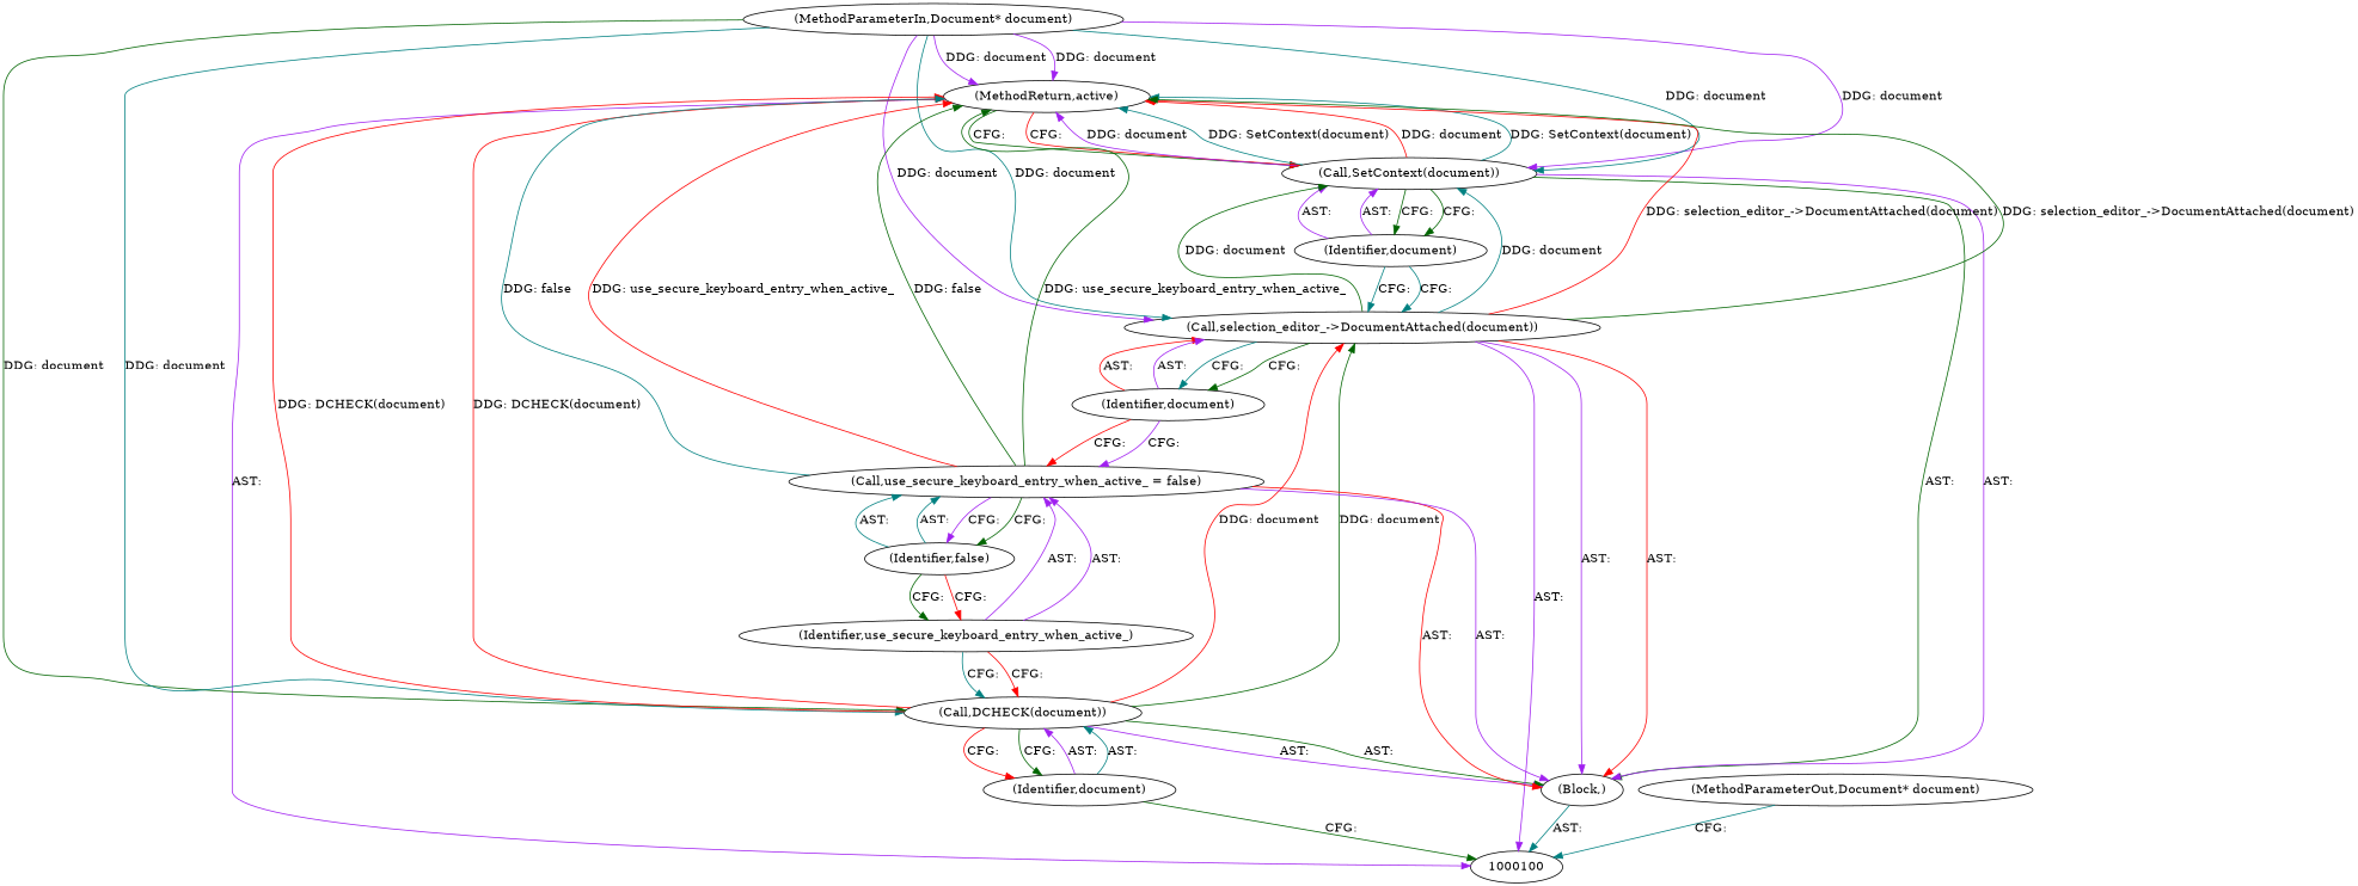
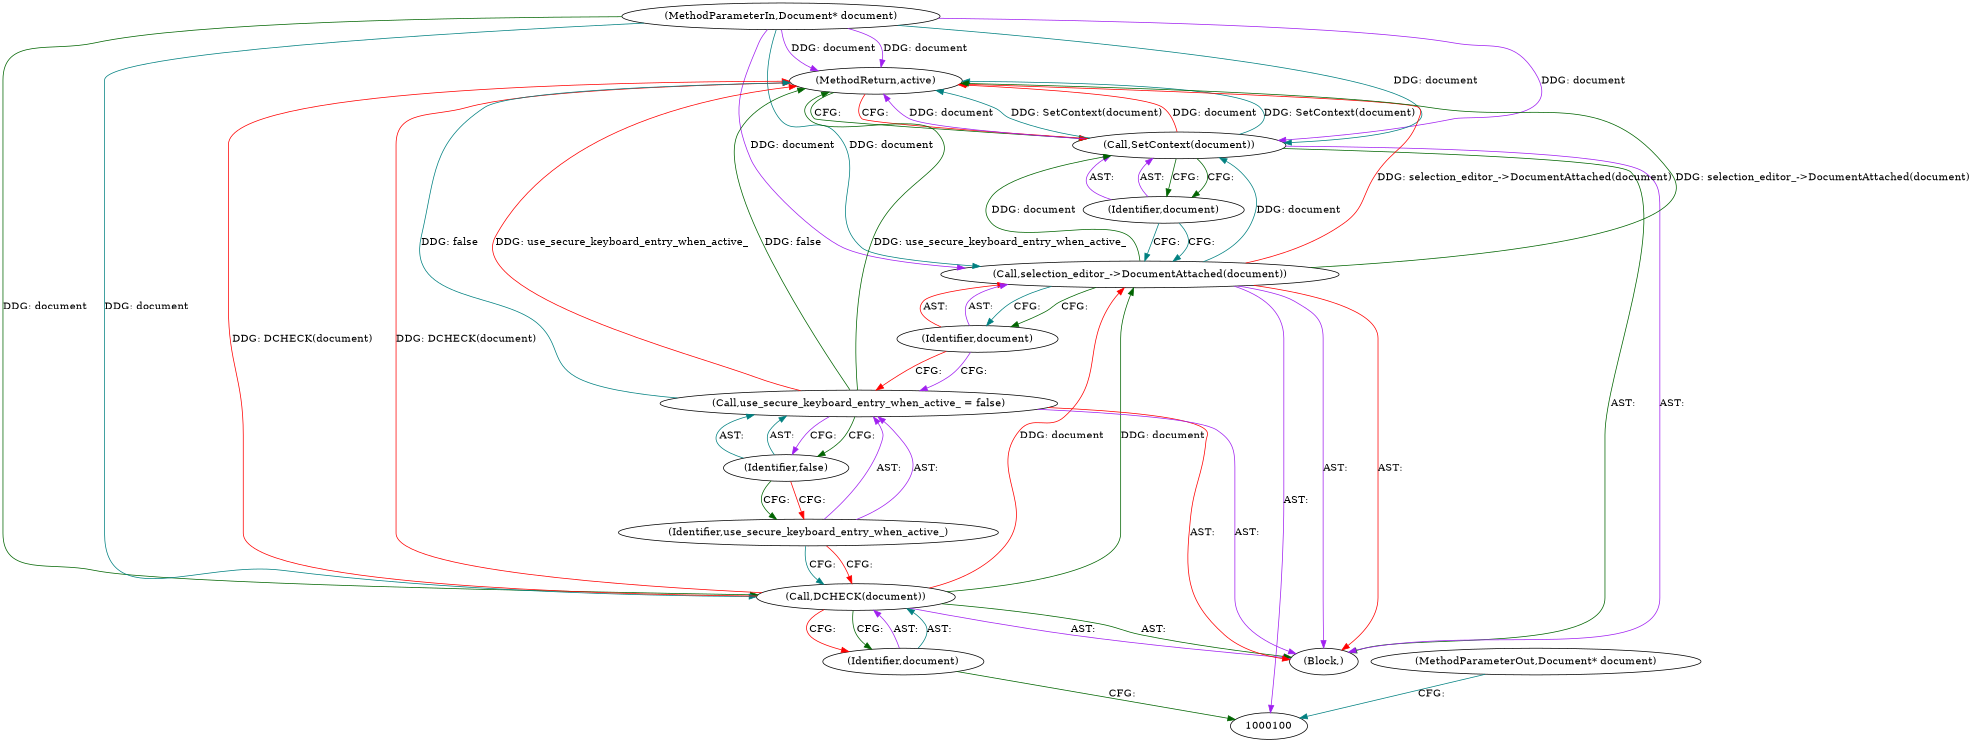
  digraph {
    edge [color=purple]
    n1 [label="(MethodReturn,active)"]
    n2 [label="(Call,SetContext(document))"]
    1000100
    n4 [label="(Block,)"]
    n5 [label="(Identifier,document)"]
    n6 [label="(MethodParameterIn,Document* document)"]
    n7 [label="(Call,DCHECK(document))"]
    n8 [label="(Call,selection_editor_->DocumentAttached(document))"]
    n9 [label="(Identifier,document)"]
    n10 [label="(Identifier,document)"]
    n11 [label="(MethodParameterOut,Document* document)"]
    n12 [label="(Call,use_secure_keyboard_entry_when_active_ = false)"]
    n13 [label="(Identifier,false)"]
    n14 [label="(Identifier,use_secure_keyboard_entry_when_active_)"]
    n1 -> n2 [color=darkgreen label="CFG: "]
    n1 -> n2 [color=red label="CFG: "]
-   n1 -> 1000100 [label="AST: "]
    n2 -> n1 [label="DDG: document"]
    n2 -> n1 [color=teal label="DDG: SetContext(document)"]
    n2 -> n1 [color=red label="DDG: document"]
    n2 -> n1 [color=teal label="DDG: SetContext(document)"]
    n2 -> n4 [color=darkgreen label="AST: "]
    n2 -> n4 [label="AST: "]
    n2 -> n5 [color=darkgreen label="CFG: "]
    n2 -> n5 [color=darkgreen label="CFG: "]
-   n4 -> 1000100 [color=teal label="AST: "]
    n5 -> n2 [label="AST: "]
    n5 -> n2 [label="AST: "]
    n5 -> n8 [color=teal label="CFG: "]
    n5 -> n8 [color=teal label="CFG: "]
    n6 -> n1 [label="DDG: document"]
    n6 -> n1 [label="DDG: document"]
    n6 -> n2 [label="DDG: document"]
    n6 -> n2 [color=teal label="DDG: document"]
    n6 -> n7 [color=darkgreen label="DDG: document"]
    n6 -> n7 [color=teal label="DDG: document"]
    n6 -> n8 [label="DDG: document"]
    n6 -> n8 [color=teal label="DDG: document"]
    n7 -> n1 [color=red label="DDG: DCHECK(document)"]
    n7 -> n1 [color=red label="DDG: DCHECK(document)"]
    n7 -> n4 [label="AST: "]
    n7 -> n4 [color=darkgreen label="AST: "]
    n7 -> n8 [color=red label="DDG: document"]
    n7 -> n8 [color=darkgreen label="DDG: document"]
    n7 -> n9 [color=red label="CFG: "]
    n7 -> n9 [color=darkgreen label="CFG: "]
    n8 -> n1 [color=red label="DDG: selection_editor_->DocumentAttached(document)"]
    n8 -> n1 [color=darkgreen label="DDG: selection_editor_->DocumentAttached(document)"]
    n8 -> n2 [color=darkgreen label="DDG: document"]
    n8 -> n2 [color=teal label="DDG: document"]
    n8 -> 1000100 [label="AST: "]
    n8 -> n4 [label="AST: "]
    n8 -> n4 [color=red label="AST: "]
    n8 -> n10 [color=teal label="CFG: "]
    n8 -> n10 [color=darkgreen label="CFG: "]
    n9 -> 1000100 [color=darkgreen label="CFG: "]
    n9 -> n7 [label="AST: "]
    n9 -> n7 [color=teal label="AST: "]
    n10 -> n8 [color=red label="AST: "]
    n10 -> n8 [label="AST: "]
    n10 -> n12 [label="CFG: "]
    n10 -> n12 [color=red label="CFG: "]
    n11 -> 1000100 [color=teal label="CFG: "]
    n12 -> n1 [color=teal label="DDG: false"]
    n12 -> n1 [color=red label="DDG: use_secure_keyboard_entry_when_active_"]
    n12 -> n1 [color=darkgreen label="DDG: false"]
    n12 -> n1 [color=darkgreen label="DDG: use_secure_keyboard_entry_when_active_"]
    n12 -> n4 [color=red label="AST: "]
    n12 -> n4 [label="AST: "]
    n12 -> n13 [label="CFG: "]
    n12 -> n13 [color=darkgreen label="CFG: "]
    n13 -> n12 [color=teal label="AST: "]
    n13 -> n12 [color=teal label="AST: "]
    n13 -> n14 [color=darkgreen label="CFG: "]
    n13 -> n14 [color=red label="CFG: "]
    n14 -> n7 [color=teal label="CFG: "]
    n14 -> n7 [color=red label="CFG: "]
    n14 -> n12 [label="AST: "]
    n14 -> n12 [label="AST: "]
  }
